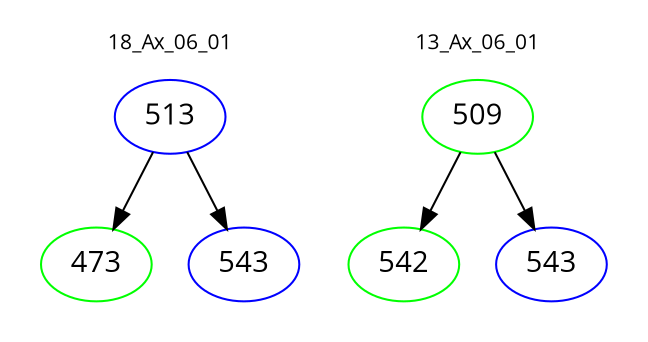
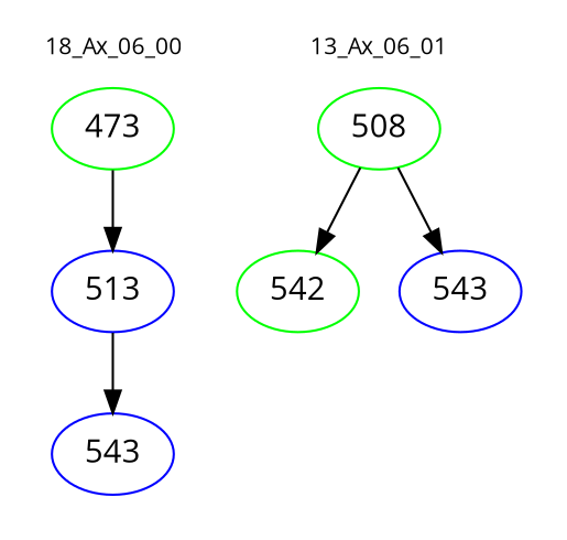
  digraph {
    fontname="Open Sans"
    node [color=blue fontname="Open Sans"]
    edge [color=black fontname="Open Sans"]
    n1 [label=513]
    n2 [color=green label=473]
    n3 [label=543]
-   n4 [color=green label=509]
+   n4 [color=green label=508]
    n5 [color=green label=542]
    n6 [label=543]
    subgraph cluster_1 {
      color=white
      fontsize=10
-     label="18_Ax_06_01"
+     label="18_Ax_06_00"
      n1
      n2
      n3
    }
    subgraph cluster_2 {
      color=white
      fontsize=10
      label="13_Ax_06_01"
      n4
      n5
      n6
    }
-   n1 -> n2
+   n2 -> n1
    n1 -> n3
    n4 -> n5
    n4 -> n6
  }
